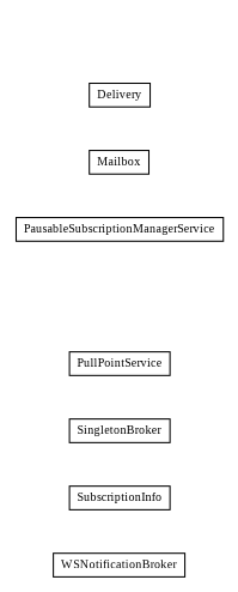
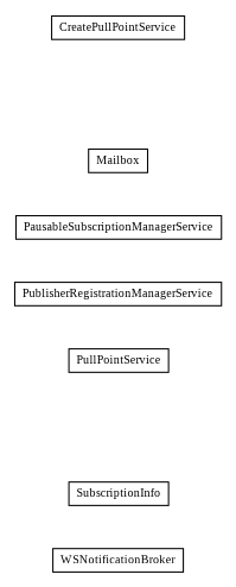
  digraph {
    nodesep=0.25
    ranksep=0.5
    rankdir=LR
    fontname="Liberation Serif"
    node [fontcolor=black fontname="Liberation Serif" fontsize=10.0 shape=plaintext]
    n1 [label=<<table title="org.miloss.fgsms.wsn.broker.WSNotificationBroker" border="0" cellborder="1" cellspacing="0" cellpadding="2" port="p" href="./WSNotificationBroker.html"> 		<tr><td><table border="0" cellspacing="0" cellpadding="1"> <tr><td align="center" balign="center"> WSNotificationBroker </td></tr> 		</table></td></tr> 		</table>>]
    n2 [label=<<table title="org.miloss.fgsms.wsn.broker.SubscriptionInfo" border="0" cellborder="1" cellspacing="0" cellpadding="2" port="p" href="./SubscriptionInfo.html"> 		<tr><td><table border="0" cellspacing="0" cellpadding="1"> <tr><td align="center" balign="center"> SubscriptionInfo </td></tr> 		</table></td></tr> 		</table>>]
-   n3 [label=<<table title="org.miloss.fgsms.wsn.broker.SingletonBroker" border="0" cellborder="1" cellspacing="0" cellpadding="2" port="p" href="./SingletonBroker.html"> 		<tr><td><table border="0" cellspacing="0" cellpadding="1"> <tr><td align="center" balign="center"> SingletonBroker </td></tr> 		</table></td></tr> 		</table>>]
    n4 [label=<<table title="org.miloss.fgsms.wsn.broker.PullPointService" border="0" cellborder="1" cellspacing="0" cellpadding="2" port="p" href="./PullPointService.html"> 		<tr><td><table border="0" cellspacing="0" cellpadding="1"> <tr><td align="center" balign="center"> PullPointService </td></tr> 		</table></td></tr> 		</table>>]
+   n5 [label=<<table title="org.miloss.fgsms.wsn.broker.PublisherRegistrationManagerService" border="0" cellborder="1" cellspacing="0" cellpadding="2" port="p" href="./PublisherRegistrationManagerService.html"> 		<tr><td><table border="0" cellspacing="0" cellpadding="1"> <tr><td align="center" balign="center"> PublisherRegistrationManagerService </td></tr> 		</table></td></tr> 		</table>>]
    n6 [label=<<table title="org.miloss.fgsms.wsn.broker.PausableSubscriptionManagerService" border="0" cellborder="1" cellspacing="0" cellpadding="2" port="p" href="./PausableSubscriptionManagerService.html"> 		<tr><td><table border="0" cellspacing="0" cellpadding="1"> <tr><td align="center" balign="center"> PausableSubscriptionManagerService </td></tr> 		</table></td></tr> 		</table>>]
    n7 [label=<<table title="org.miloss.fgsms.wsn.broker.Mailbox" border="0" cellborder="1" cellspacing="0" cellpadding="2" port="p" href="./Mailbox.html"> 		<tr><td><table border="0" cellspacing="0" cellpadding="1"> <tr><td align="center" balign="center"> Mailbox </td></tr> 		</table></td></tr> 		</table>>]
-   n8 [label=<<table title="org.miloss.fgsms.wsn.broker.Delivery" border="0" cellborder="1" cellspacing="0" cellpadding="2" port="p" href="./Delivery.html"> 		<tr><td><table border="0" cellspacing="0" cellpadding="1"> <tr><td align="center" balign="center"> Delivery </td></tr> 		</table></td></tr> 		</table>>]
+   n9 [label=<<table title="org.miloss.fgsms.wsn.broker.CreatePullPointService" border="0" cellborder="1" cellspacing="0" cellpadding="2" port="p" href="./CreatePullPointService.html"> 		<tr><td><table border="0" cellspacing="0" cellpadding="1"> <tr><td align="center" balign="center"> CreatePullPointService </td></tr> 		</table></td></tr> 		</table>>]
  }
